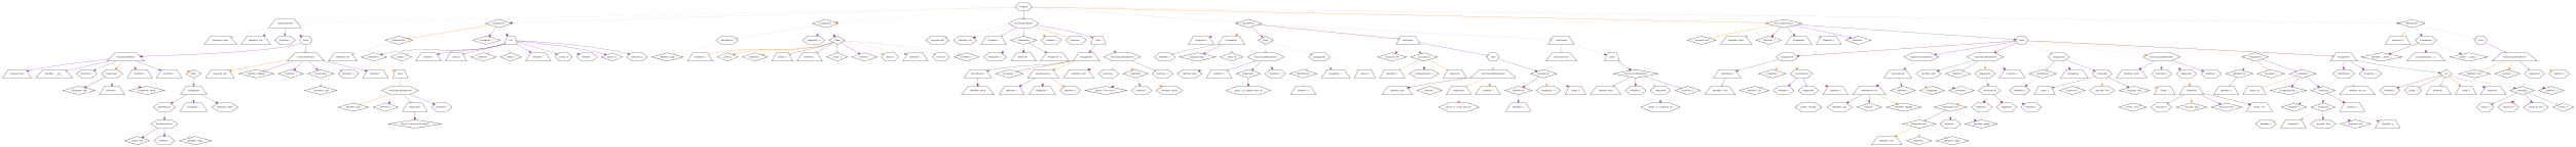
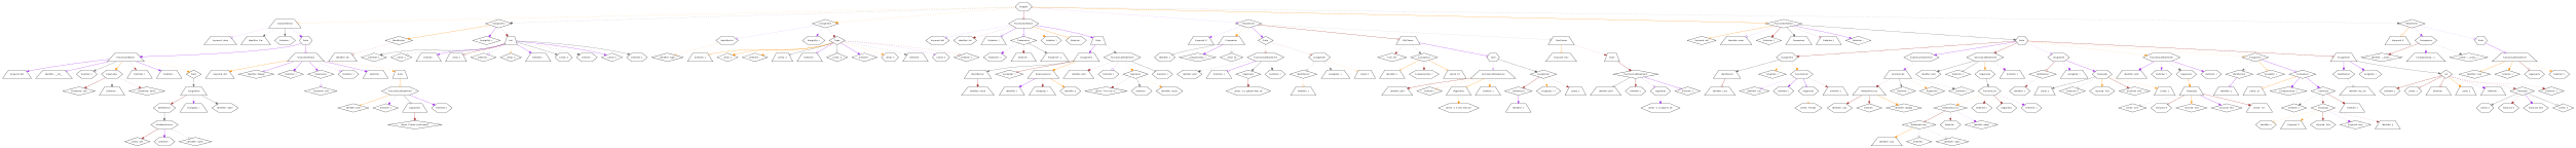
  digraph {
    node [fontname=Arial fontsize=10 shape=diamond]
    edge [arrowhead=normal color=purple style=solid]
    n1 [label=Program shape=hexagon]
    n2 [label=ClassDefinition shape=trapezium]
    n3 [label=Assignment]
    n4 [label=Assignment]
    n5 [label=FunctionDefinition shape=hexagon]
    n6 [label=IfStatement]
    n7 [label=FunctionDefinition]
    n8 [label=IfStatement]
    n9 [label="Keyword: class" shape=trapezium]
    n10 [label="Identifier: Car" shape=trapezium]
    n11 [label="Delimiter: :" shape=hexagon]
    n12 [label=Suite shape=hexagon]
    n13 [label=IdentifierList]
    n14 [label="AssignOp: ="]
    n15 [label=List shape=trapezium]
    n16 [label=IdentifierList shape=hexagon]
    n17 [label="AssignOp: =" shape=hexagon]
    n18 [label=Tuple]
    n19 [label="Keyword: def" shape=hexagon]
    n20 [label="Identifier: init" shape=hexagon]
    n21 [label="Delimiter: (" shape=trapezium]
    n22 [label=Parameters]
    n23 [label="Delimiter: )" shape=hexagon]
    n24 [label="Delimiter: :" shape=hexagon]
    n25 [label=Suite shape=trapezium]
    n26 [label="Keyword: if" shape=trapezium]
    n27 [label=Comparison shape=trapezium]
    n28 [label=Suite]
    n29 [label=ElifClause shape=trapezium]
    n30 [label=ElseClause shape=trapezium]
    n31 [label="Keyword: def"]
    n32 [label="Identifier: main" shape=trapezium]
    n33 [label="Delimiter: ("]
    n34 [label=Parameters shape=trapezium]
    n35 [label="Delimiter: )" shape=trapezium]
    n36 [label="Delimiter: :"]
    n37 [label=Suite shape=hexagon]
    n38 [label="Keyword: if" shape=trapezium]
    n39 [label=Comparison shape=hexagon]
    n40 [label=Suite shape=hexagon]
    n41 [label=FunctionDefinition shape=trapezium]
    n42 [label=FunctionDefinition shape=trapezium]
    n43 [label="Keyword: def" shape=trapezium]
    n44 [label="Identifier: __init__" shape=trapezium]
    n45 [label="Delimiter: (" shape=hexagon]
    n46 [label=Parameters shape=hexagon]
    n47 [label="Delimiter: )" shape=trapezium]
    n48 [label="Delimiter: :" shape=trapezium]
    n49 [label=Suite]
    n50 [label="Keyword: def" shape=trapezium]
    n51 [label="Identifier: display"]
    n52 [label="Delimiter: ("]
    n53 [label=Parameters]
    n54 [label="Delimiter: )" shape=hexagon]
    n55 [label="Delimiter: :" shape=trapezium]
    n56 [label=Suite shape=trapezium]
    n57 [label="Parameter: self"]
    n58 [label="Delimiter: ," shape=trapezium]
    n59 [label="Parameter: name"]
    n60 [label=Assignment shape=trapezium]
    n61 [label=IdentifierList shape=hexagon]
    n62 [label="AssignOp: =" shape=trapezium]
    n63 [label="Identifier: name" shape=hexagon]
    n64 [label=AttributeAccess shape=hexagon]
    n65 [label="Literal: self"]
    n66 [label="Delimiter: ." shape=hexagon]
    n67 [label="Identifier: name"]
    n68 [label="Parameter: self"]
    n69 [label=FunctionCallStatement shape=hexagon]
    n70 [label="Identifier: print"]
    n71 [label="Delimiter: ("]
    n72 [label=Arguments shape=trapezium]
    n73 [label="Delimiter: )" shape=hexagon]
    n74 [label="Literal: f\"name: {self.name}\""]
    n75 [label="Identifier: list" shape=trapezium]
    n76 [label="Delimiter: ["]
    n77 [label="Literal: 1"]
    n78 [label="Delimiter: ," shape=trapezium]
    n79 [label="Literal: 2" shape=trapezium]
    n80 [label="Delimiter: ,"]
    n81 [label="Literal: 3"]
    n82 [label="Delimiter: ," shape=trapezium]
    n83 [label="Literal: 4" shape=hexagon]
    n84 [label="Delimiter: ," shape=hexagon]
    n85 [label="Literal: 5"]
    n86 [label="Delimiter: ]" shape=hexagon]
    n87 [label="Identifier: tuple"]
    n88 [label="Delimiter: (" shape=trapezium]
    n89 [label="Literal: 1"]
    n90 [label="Delimiter: ,"]
    n91 [label="Literal: 2" shape=trapezium]
    n92 [label="Delimiter: ," shape=trapezium]
    n93 [label="Literal: 3"]
    n94 [label="Delimiter: ,"]
    n95 [label="Literal: 4" shape=hexagon]
    n96 [label="Delimiter: ," shape=trapezium]
    n97 [label="Literal: 5" shape=hexagon]
    n98 [label="Delimiter: )"]
    n99 [label="Parameter: x" shape=hexagon]
    n100 [label="Delimiter: ," shape=trapezium]
    n101 [label="Parameter: y" shape=trapezium]
    n102 [label=Assignment shape=trapezium]
    n103 [label=FunctionCallStatement shape=hexagon]
    n104 [label=IdentifierList shape=trapezium]
    n105 [label="AssignOp: ="]
    n106 [label=ExpressionList shape=trapezium]
    n107 [label="Identifier: print" shape=trapezium]
    n108 [label="Delimiter: (" shape=hexagon]
    n109 [label=Arguments]
    n110 [label="Delimiter: )" shape=hexagon]
    n111 [label="Identifier: result" shape=trapezium]
    n112 [label="Identifier: x" shape=trapezium]
    n113 [label="BinaryOp: +" shape=trapezium]
    n114 [label="Identifier: y" shape=hexagon]
    n115 [label="Literal: \"The sum is:\""]
    n116 [label="Delimiter: ," shape=hexagon]
    n117 [label="Identifier: result" shape=hexagon]
    n118 [label="Identifier: z" shape=hexagon]
    n119 [label="ComparisonOp: >"]
    n120 [label="Literal: 10"]
    n121 [label=FunctionCallStatement shape=hexagon]
    n122 [label=Assignment shape=hexagon]
-   n123 [label="Keyword: elif"]
+   n123 [label="True: elif"]
    n124 [label=Comparison]
    n125 [label=Suite shape=hexagon]
    n126 [label="Keyword: else" shape=trapezium]
    n127 [label=Suite shape=trapezium]
    n128 [label="Identifier: print" shape=hexagon]
    n129 [label="Delimiter: (" shape=trapezium]
    n130 [label=Arguments]
    n131 [label="Delimiter: )" shape=hexagon]
    n132 [label=IdentifierList]
    n133 [label="AssignOp: -=" shape=trapezium]
    n134 [label="Literal: 1" shape=trapezium]
    n135 [label="Literal: \"z is greater than 10\"" shape=hexagon]
    n136 [label="Identifier: z" shape=trapezium]
    n137 [label="Identifier: z" shape=trapezium]
    n138 [label="ComparisonOp: <" shape=hexagon]
    n139 [label="Literal: 10" shape=trapezium]
    n140 [label=FunctionCallStatement shape=trapezium]
    n141 [label=Assignment]
    n142 [label="Identifier: print" shape=trapezium]
    n143 [label="Delimiter: ("]
    n144 [label=Arguments shape=trapezium]
    n145 [label="Delimiter: )" shape=trapezium]
    n146 [label=IdentifierList]
    n147 [label="AssignOp: +=" shape=hexagon]
    n148 [label="Literal: 1" shape=trapezium]
    n149 [label="Literal: \"z is less than 10\"" shape=hexagon]
    n150 [label="Identifier: z" shape=trapezium]
    n151 [label=FunctionCallStatement]
    n152 [label="Identifier: print" shape=trapezium]
    n153 [label="Delimiter: (" shape=hexagon]
    n154 [label=Arguments shape=hexagon]
    n155 [label="Delimiter: )"]
    n156 [label="Literal: \"z is equal to 10\"" shape=hexagon]
    n157 [label=Assignment shape=hexagon]
    n158 [label=ExpressionStatement shape=hexagon]
    n159 [label=FunctionCallStatement shape=hexagon]
    n160 [label=Assignment shape=hexagon]
    n161 [label=FunctionCallStatement shape=hexagon]
    n162 [label=Assignment]
    n163 [label=Assignment shape=trapezium]
    n164 [label=IdentifierList shape=trapezium]
    n165 [label="AssignOp: ="]
    n166 [label=FunctionCall shape=hexagon]
    n167 [label=FunctionCall shape=trapezium]
    n168 [label="Identifier: print" shape=hexagon]
    n169 [label="Delimiter: ("]
    n170 [label=Arguments shape=hexagon]
    n171 [label="Delimiter: )" shape=trapezium]
    n172 [label=IdentifierList]
    n173 [label="AssignOp: =" shape=trapezium]
    n174 [label=TernaryOp shape=hexagon]
    n175 [label="Identifier: print" shape=trapezium]
    n176 [label="Delimiter: (" shape=hexagon]
    n177 [label=Arguments shape=hexagon]
    n178 [label="Delimiter: )" shape=hexagon]
    n179 [label=IdentifierList]
    n180 [label="AssignOp: ="]
    n181 [label=Comparison]
    n182 [label=IdentifierList shape=hexagon]
    n183 [label="AssignOp: =" shape=hexagon]
    n184 [label=List]
    n185 [label="Identifier: car1" shape=trapezium]
    n186 [label="Identifier: Car"]
    n187 [label="Delimiter: (" shape=hexagon]
    n188 [label=Arguments shape=hexagon]
    n189 [label="Delimiter: )" shape=trapezium]
    n190 [label="Literal: \"Honda\"" shape=hexagon]
    n191 [label=AttributeAccess shape=trapezium]
    n192 [label="Delimiter: ("]
    n193 [label=Arguments]
    n194 [label="Delimiter: )"]
    n195 [label="Identifier: car1" shape=hexagon]
    n196 [label="Delimiter: ."]
    n197 [label="Identifier: display"]
    n198 [label=FunctionCall shape=hexagon]
    n199 [label=AttributeAccess]
    n200 [label="Delimiter: (" shape=hexagon]
    n201 [label=Arguments shape=hexagon]
    n202 [label="Delimiter: )" shape=hexagon]
    n203 [label=AttributeAccess]
    n204 [label="Delimiter: ." shape=hexagon]
    n205 [label="Identifier: upper"]
    n206 [label="Identifier: car1" shape=trapezium]
    n207 [label="Delimiter: ."]
    n208 [label="Identifier: name"]
    n209 [label="Identifier: x" shape=hexagon]
    n210 [label="Literal: 1" shape=trapezium]
    n211 [label="Keyword: if"]
    n212 [label="Keyword: True" shape=hexagon]
    n213 [label="Keyword: else"]
    n214 [label="Literal: 2" shape=trapezium]
    n215 [label=TernaryOp shape=trapezium]
    n216 [label="Literal: \"yes\""]
    n217 [label="Keyword: if" shape=hexagon]
    n218 [label="Keyword: True"]
    n219 [label="Keyword: else"]
    n220 [label="Literal: \"no\"" shape=trapezium]
    n221 [label="Identifier: y" shape=trapezium]
    n222 [label="Literal: 10" shape=trapezium]
    n223 [label="ComparisonOp: <"]
    n224 [label=ParenExpr]
    n225 [label="Delimiter: ("]
    n226 [label=TernaryOp]
    n227 [label="Delimiter: )" shape=trapezium]
    n228 [label="Identifier: x" shape=hexagon]
    n229 [label="Keyword: if" shape=trapezium]
    n230 [label="Keyword: True" shape=hexagon]
    n231 [label="Keyword: else"]
    n232 [label="Identifier: y" shape=trapezium]
    n233 [label="Identifier: my_list" shape=trapezium]
    n234 [label="Delimiter: [" shape=hexagon]
    n235 [label="Literal: 1" shape=hexagon]
    n236 [label="Delimiter: ," shape=trapezium]
    n237 [label="Literal: 2" shape=trapezium]
    n238 [label="Delimiter: ," shape=trapezium]
    n239 [label=TernaryOp]
    n240 [label="Delimiter: ]"]
    n241 [label="Literal: 3" shape=hexagon]
    n242 [label="Keyword: if" shape=hexagon]
    n243 [label="Keyword: else" shape=hexagon]
    n244 [label="Literal: 4"]
    n245 [label="Identifier: __name__"]
    n246 [label="ComparisonOp: ==" shape=trapezium]
    n247 [label="Literal: \"__main__\""]
    n248 [label=FunctionCallStatement shape=trapezium]
    n249 [label="Identifier: main"]
    n250 [label="Delimiter: ("]
    n251 [label=Arguments shape=hexagon]
    n252 [label="Delimiter: )" shape=hexagon]
    n1 -> n2 [arrowhead=odot color=darkorange style=dotted]
    n1 -> n3 [arrowhead=diamond color=gray40 style=dotted]
    n1 -> n4 [arrowhead=diamond color=darkorange style=dotted]
    n1 -> n5 [arrowhead=odot color=brown]
    n1 -> n6 [arrowhead=odot style=dotted]
    n1 -> n7 [arrowhead=odot color=darkorange]
    n1 -> n8 [color=gray40 style=dotted]
    n2 -> n9 [arrowhead=odot style=dotted]
    n2 -> n10 [color=gray40 style=dotted]
    n2 -> n11 [color=gray40]
    n2 -> n12 [arrowhead=diamond style=dotted]
    n3 -> n13 [color=darkorange]
    n3 -> n14 [arrowhead=diamond]
    n3 -> n15 [arrowhead=diamond color=brown style=dotted]
    n4 -> n16 [arrowhead=odot style=dotted]
    n4 -> n17 [style=dotted]
    n4 -> n18 [arrowhead=diamond color=brown style=dotted]
    n5 -> n19 [arrowhead=odot style=dotted]
    n5 -> n20 [arrowhead=diamond color=brown style=dotted]
    n5 -> n21 [arrowhead=odot]
    n5 -> n22 [arrowhead=odot]
    n5 -> n23 [arrowhead=diamond color=darkorange style=dotted]
    n5 -> n24 [arrowhead=odot color=darkorange]
    n5 -> n25
    n6 -> n26 [style=dotted]
    n6 -> n27 [arrowhead=diamond color=darkorange style=dotted]
    n6 -> n28
    n6 -> n29 [arrowhead=odot color=brown]
    n6 -> n30 [arrowhead=odot color=gray40 style=dotted]
    n7 -> n31 [arrowhead=odot color=darkorange]
    n7 -> n32 [arrowhead=odot style=dotted]
    n7 -> n33 [arrowhead=diamond color=brown]
    n7 -> n34 [arrowhead=diamond color=gray40]
    n7 -> n35 [arrowhead=odot color=brown style=dotted]
    n7 -> n36
    n7 -> n37 [arrowhead=diamond color=gray40]
    n8 -> n38 [arrowhead=odot color=darkorange]
    n8 -> n39 [style=dotted]
    n8 -> n40 [arrowhead=odot style=dotted]
    n12 -> n41 [arrowhead=diamond]
    n12 -> n42 [arrowhead=odot]
    n13 -> n75 [arrowhead=odot color=brown style=dotted]
    n15 -> n76 [arrowhead=diamond color=gray40]
    n15 -> n77 [arrowhead=odot color=gray40 style=dotted]
    n15 -> n78
    n15 -> n79 [arrowhead=odot color=brown]
    n15 -> n80 [arrowhead=odot style=dotted]
    n15 -> n81 [arrowhead=odot color=darkorange style=dotted]
    n15 -> n82
    n15 -> n83 [color=gray40]
    n15 -> n84 [arrowhead=diamond color=gray40 style=dotted]
    n15 -> n85
    n15 -> n86 [color=gray40]
    n16 -> n87 [arrowhead=odot color=darkorange style=dotted]
    n18 -> n88 [arrowhead=odot color=darkorange]
    n18 -> n89 [arrowhead=diamond color=darkorange]
    n18 -> n90 [color=darkorange style=dotted]
    n18 -> n91 [arrowhead=odot color=gray40]
    n18 -> n92 [arrowhead=odot]
    n18 -> n93 [arrowhead=odot color=gray40]
    n18 -> n94
    n18 -> n95 [color=darkorange style=dotted]
    n18 -> n96 [color=gray40 style=dotted]
    n18 -> n97 [arrowhead=odot style=dotted]
    n18 -> n98 [arrowhead=odot color=brown style=dotted]
    n22 -> n99 [arrowhead=diamond style=dotted]
    n22 -> n100 [arrowhead=diamond color=brown style=dotted]
    n22 -> n101 [color=gray40]
    n25 -> n102
    n25 -> n103 [color=gray40 style=dotted]
    n27 -> n118 [arrowhead=odot color=gray40]
    n27 -> n119
    n27 -> n120 [arrowhead=odot color=gray40 style=dotted]
    n28 -> n121 [arrowhead=odot color=brown style=dotted]
    n28 -> n122 [arrowhead=odot color=brown style=dotted]
    n29 -> n123 [color=brown style=dotted]
    n29 -> n124 [color=gray40 style=dotted]
    n29 -> n125 [arrowhead=odot]
    n30 -> n126 [arrowhead=odot color=darkorange]
    n30 -> n127 [color=brown style=dotted]
    n37 -> n157 [color=brown]
    n37 -> n158
    n37 -> n159 [color=brown]
    n37 -> n160 [arrowhead=odot style=dotted]
    n37 -> n161 [color=darkorange style=dotted]
    n37 -> n162 [arrowhead=odot color=darkorange style=dotted]
    n37 -> n163 [arrowhead=odot color=brown]
    n39 -> n245 [color=brown]
    n39 -> n246 [arrowhead=diamond style=dotted]
    n39 -> n247 [color=gray40 style=dotted]
    n40 -> n248 [arrowhead=odot]
    n41 -> n43
    n41 -> n44 [arrowhead=odot]
    n41 -> n45 [color=gray40]
    n41 -> n46 [arrowhead=diamond color=darkorange]
    n41 -> n47 [color=brown style=dotted]
    n41 -> n48
    n41 -> n49 [arrowhead=diamond color=darkorange style=dotted]
    n42 -> n50 [arrowhead=diamond color=darkorange]
    n42 -> n51 [arrowhead=odot]
    n42 -> n52 [arrowhead=diamond]
    n42 -> n53
    n42 -> n54 [arrowhead=odot style=dotted]
    n42 -> n55 [arrowhead=diamond]
    n42 -> n56 [color=darkorange style=dotted]
    n46 -> n57 [color=brown]
    n46 -> n58 [arrowhead=diamond color=gray40 style=dotted]
    n46 -> n59 [color=brown style=dotted]
    n49 -> n60 [color=gray40]
    n53 -> n68 [arrowhead=odot style=dotted]
    n56 -> n69 [arrowhead=odot color=darkorange]
    n60 -> n61 [color=brown]
    n60 -> n62 [style=dotted]
    n60 -> n63 [arrowhead=diamond color=gray40]
    n61 -> n64 [arrowhead=diamond color=gray40]
    n64 -> n65 [color=brown]
    n64 -> n66 [arrowhead=diamond]
    n64 -> n67 [arrowhead=odot color=gray40 style=dotted]
    n69 -> n70 [arrowhead=odot color=darkorange]
    n69 -> n71 [arrowhead=diamond style=dotted]
    n69 -> n72 [arrowhead=odot color=gray40]
    n69 -> n73 [arrowhead=diamond]
    n72 -> n74 [arrowhead=diamond color=brown]
    n102 -> n104 [color=gray40]
    n102 -> n105 [arrowhead=odot color=brown]
    n102 -> n106 [arrowhead=diamond color=darkorange]
    n103 -> n107 [arrowhead=diamond color=brown style=dotted]
    n103 -> n108 [arrowhead=odot style=dotted]
    n103 -> n109 [arrowhead=diamond color=darkorange style=dotted]
    n103 -> n110 [arrowhead=odot color=gray40]
    n104 -> n111 [arrowhead=diamond color=brown]
    n106 -> n112 [arrowhead=diamond]
    n106 -> n113 [arrowhead=diamond color=brown style=dotted]
    n106 -> n114 [color=darkorange]
    n109 -> n115 [arrowhead=diamond color=brown style=dotted]
    n109 -> n116 [color=gray40]
    n109 -> n117 [color=darkorange style=dotted]
    n121 -> n128 [arrowhead=diamond color=gray40 style=dotted]
    n121 -> n129 [arrowhead=odot]
    n121 -> n130 [color=gray40]
    n121 -> n131 [arrowhead=diamond color=gray40 style=dotted]
    n122 -> n132 [arrowhead=odot color=gray40 style=dotted]
    n122 -> n133 [color=gray40 style=dotted]
    n122 -> n134 [arrowhead=odot color=darkorange style=dotted]
    n124 -> n137 [arrowhead=odot color=darkorange]
    n124 -> n138 [arrowhead=diamond color=brown style=dotted]
    n124 -> n139 [arrowhead=odot color=darkorange]
    n125 -> n140 [arrowhead=odot style=dotted]
    n125 -> n141 [arrowhead=diamond color=gray40]
    n127 -> n151 [arrowhead=diamond color=brown]
    n130 -> n135 [arrowhead=diamond color=brown]
    n132 -> n136 [arrowhead=odot color=darkorange style=dotted]
    n140 -> n142 [arrowhead=diamond color=brown]
    n140 -> n143 [arrowhead=odot color=darkorange style=dotted]
    n140 -> n144 [arrowhead=odot color=darkorange]
    n140 -> n145 [arrowhead=diamond color=darkorange style=dotted]
    n141 -> n146 [color=brown]
    n141 -> n147 [color=darkorange style=dotted]
    n141 -> n148 [color=brown style=dotted]
    n144 -> n149 [arrowhead=diamond color=darkorange style=dotted]
    n146 -> n150
    n151 -> n152 [arrowhead=odot color=gray40]
    n151 -> n153 [color=brown]
    n151 -> n154 [arrowhead=odot style=dotted]
    n151 -> n155 [arrowhead=odot]
    n154 -> n156 [arrowhead=diamond style=dotted]
    n157 -> n164 [arrowhead=diamond color=gray40]
    n157 -> n165 [color=darkorange style=dotted]
    n157 -> n166 [arrowhead=diamond color=darkorange style=dotted]
    n158 -> n167 [style=dotted]
    n159 -> n168 [arrowhead=diamond color=gray40]
    n159 -> n169 [arrowhead=odot color=gray40]
    n159 -> n170 [color=darkorange]
    n159 -> n171 [arrowhead=diamond style=dotted]
    n160 -> n172 [arrowhead=odot color=brown]
    n160 -> n173 [arrowhead=diamond style=dotted]
    n160 -> n174
    n161 -> n175 [arrowhead=diamond]
    n161 -> n176 [style=dotted]
    n161 -> n177 [arrowhead=diamond color=gray40 style=dotted]
    n161 -> n178
    n162 -> n179 [color=gray40 style=dotted]
    n162 -> n180 [arrowhead=odot color=darkorange]
    n162 -> n181 [arrowhead=odot]
    n163 -> n182 [arrowhead=diamond]
    n163 -> n183 [arrowhead=diamond]
    n163 -> n184 [color=gray40]
    n164 -> n185 [arrowhead=odot color=brown]
    n166 -> n186 [arrowhead=odot style=dotted]
    n166 -> n187
    n166 -> n188 [arrowhead=odot]
    n166 -> n189 [color=brown style=dotted]
    n167 -> n191 [arrowhead=diamond color=brown style=dotted]
    n167 -> n192 [color=gray40]
    n167 -> n193 [color=darkorange style=dotted]
    n167 -> n194 [arrowhead=diamond color=gray40 style=dotted]
    n170 -> n198 [color=gray40]
    n172 -> n209 [color=brown style=dotted]
    n174 -> n210 [color=gray40]
    n174 -> n211 [arrowhead=odot color=gray40 style=dotted]
    n174 -> n212 [color=darkorange]
    n174 -> n213 [color=brown]
    n174 -> n214 [color=darkorange style=dotted]
    n177 -> n215 [arrowhead=diamond color=darkorange]
    n179 -> n221 [arrowhead=odot]
    n181 -> n222 [arrowhead=odot color=darkorange]
    n181 -> n223 [arrowhead=diamond]
    n181 -> n224 [arrowhead=diamond]
    n182 -> n233 [arrowhead=odot color=gray40 style=dotted]
    n184 -> n234 [color=brown]
    n184 -> n235 [arrowhead=odot color=brown]
    n184 -> n236 [arrowhead=odot color=brown]
    n184 -> n237 [arrowhead=diamond color=darkorange]
    n184 -> n238 [arrowhead=diamond style=dotted]
    n184 -> n239 [color=brown style=dotted]
    n184 -> n240 [arrowhead=diamond color=brown style=dotted]
    n188 -> n190 [arrowhead=odot color=darkorange style=dotted]
    n191 -> n195 [color=brown]
    n191 -> n196 [color=brown]
    n191 -> n197 [arrowhead=diamond color=darkorange]
    n198 -> n199 [color=darkorange style=dotted]
    n198 -> n200 [arrowhead=diamond color=brown style=dotted]
    n198 -> n201 [arrowhead=diamond color=brown]
    n198 -> n202 [arrowhead=diamond style=dotted]
    n199 -> n203 [arrowhead=odot color=brown]
    n199 -> n204 [color=brown style=dotted]
    n199 -> n205 [arrowhead=diamond style=dotted]
    n203 -> n206 [color=darkorange]
    n203 -> n207 [arrowhead=odot color=gray40 style=dotted]
    n203 -> n208 [arrowhead=odot color=gray40 style=dotted]
    n215 -> n216 [arrowhead=odot color=gray40 style=dotted]
    n215 -> n217 [arrowhead=odot color=brown]
    n215 -> n218 [color=darkorange]
    n215 -> n219
    n215 -> n220 [arrowhead=diamond color=brown]
    n224 -> n225 [color=gray40 style=dotted]
    n224 -> n226 [color=brown style=dotted]
    n224 -> n227 [arrowhead=diamond color=brown]
    n226 -> n228 [arrowhead=odot color=darkorange style=dotted]
    n226 -> n229 [color=darkorange style=dotted]
    n226 -> n230 [color=brown]
    n226 -> n231 [arrowhead=diamond style=dotted]
    n226 -> n232 [color=brown style=dotted]
    n239 -> n241 [color=gray40]
    n239 -> n242 [arrowhead=diamond color=brown style=dotted]
    n239 -> n243 [arrowhead=diamond]
    n239 -> n244 [arrowhead=odot color=gray40]
    n248 -> n249 [arrowhead=odot color=darkorange]
    n248 -> n250 [arrowhead=diamond color=darkorange]
    n248 -> n251 [arrowhead=odot color=brown]
    n248 -> n252 [color=darkorange style=dotted]
  }
